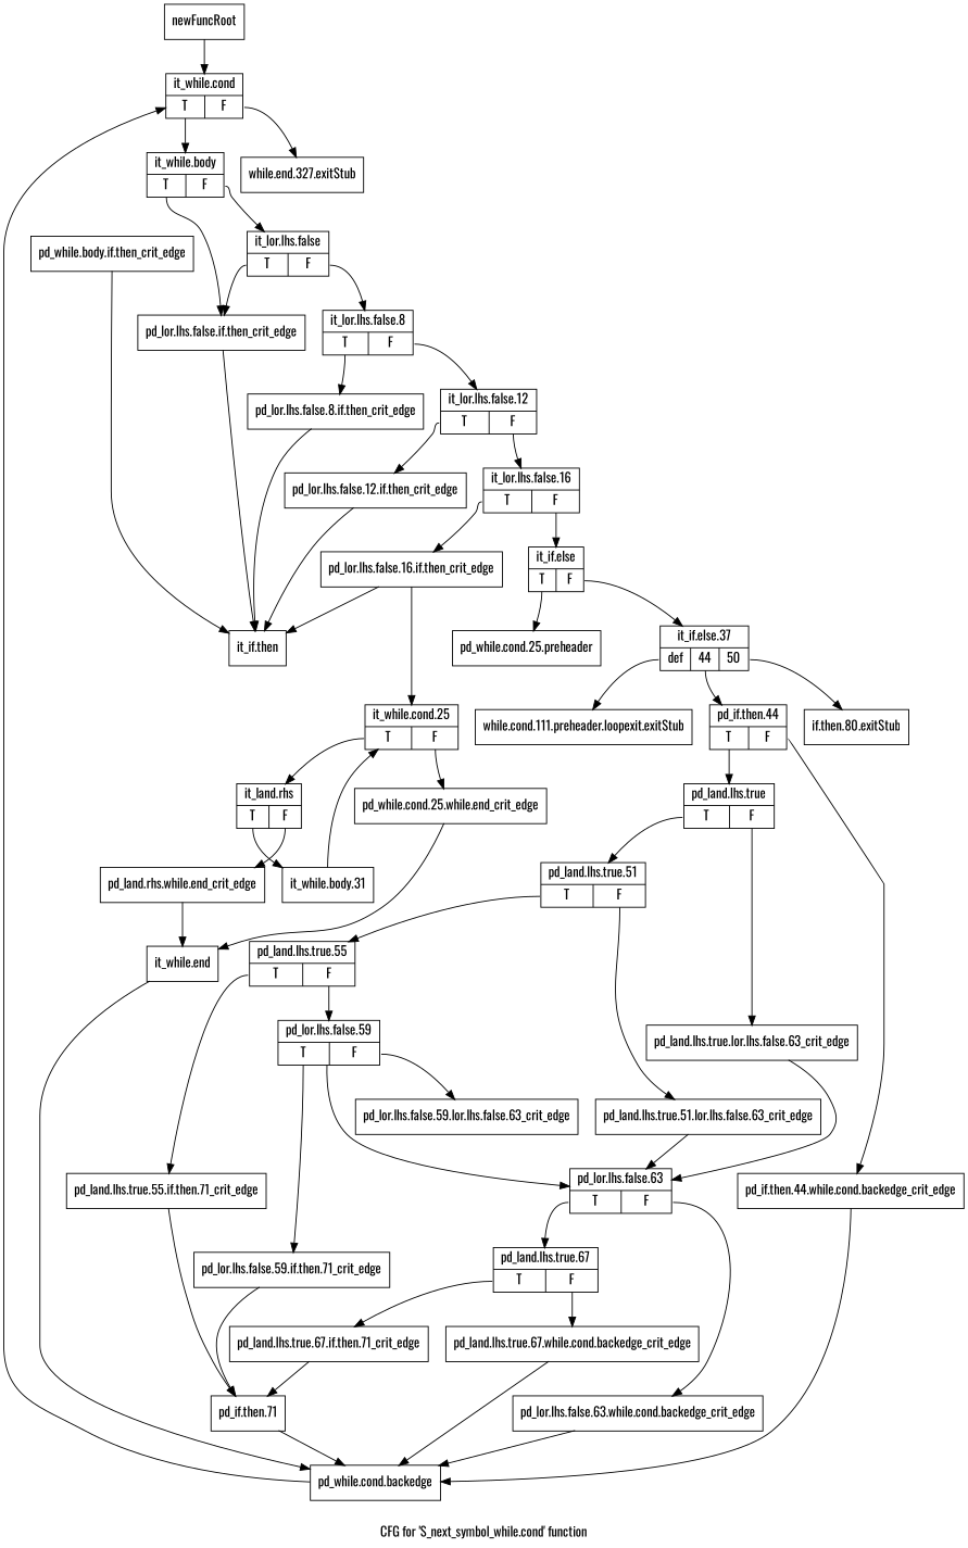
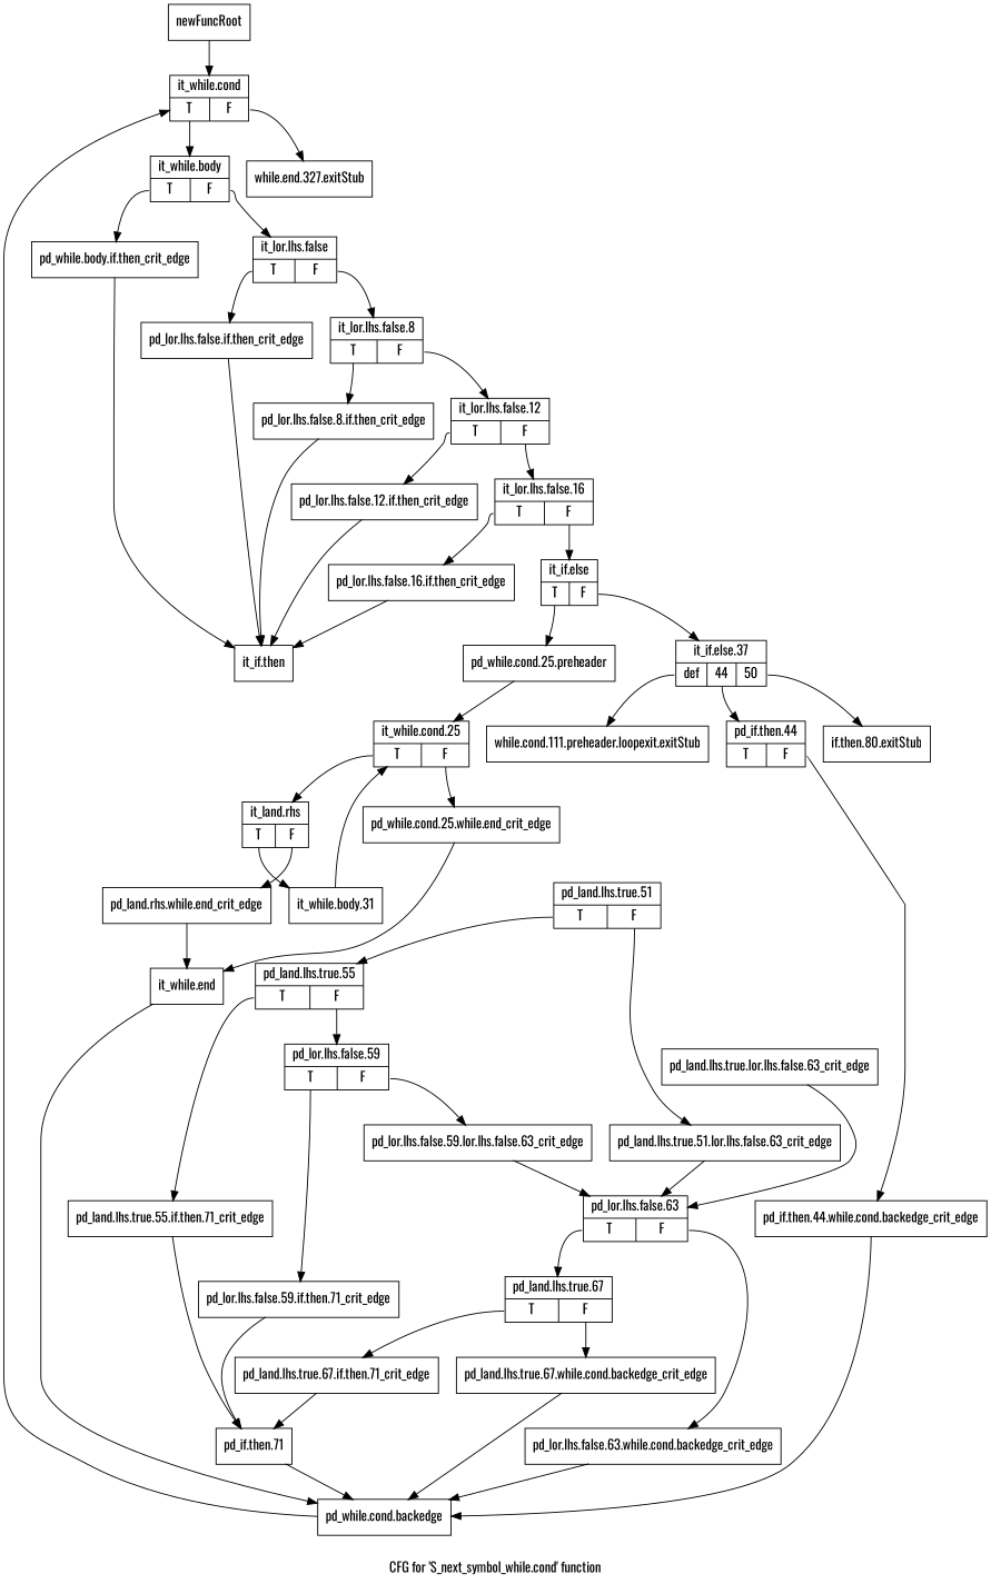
  digraph {
    fontname=Oswald
    label="CFG for 'S_next_symbol_while.cond' function"
    node [fontname=Oswald shape=record]
    edge [fontname=Oswald]
    n1 [label="{newFuncRoot}"]
    n2 [label="{it_while.cond|{<s0>T|<s1>F}}"]
    n3 [label="{while.end.327.exitStub}"]
    n4 [label="{it_while.body|{<s0>T|<s1>F}}"]
    n5 [label="{pd_while.body.if.then_crit_edge}"]
    n6 [label="{it_lor.lhs.false|{<s0>T|<s1>F}}"]
    n7 [label="{while.cond.111.preheader.loopexit.exitStub}"]
    n8 [label="{if.then.80.exitStub}"]
    n9 [label="{it_if.then}"]
    n10 [label="{pd_lor.lhs.false.if.then_crit_edge}"]
    n11 [label="{it_lor.lhs.false.8|{<s0>T|<s1>F}}"]
    n12 [label="{pd_lor.lhs.false.8.if.then_crit_edge}"]
    n13 [label="{it_lor.lhs.false.12|{<s0>T|<s1>F}}"]
    n14 [label="{pd_lor.lhs.false.12.if.then_crit_edge}"]
    n15 [label="{it_lor.lhs.false.16|{<s0>T|<s1>F}}"]
    n16 [label="{pd_lor.lhs.false.16.if.then_crit_edge}"]
    n17 [label="{it_if.else|{<s0>T|<s1>F}}"]
    n18 [label="{pd_while.cond.25.preheader}"]
    n19 [label="{it_if.else.37|{<s0>def|<s1>44|<s2>50}}"]
    n20 [label="{it_while.cond.25|{<s0>T|<s1>F}}"]
    n21 [label="{pd_if.then.44|{<s0>T|<s1>F}}"]
    n22 [label="{it_land.rhs|{<s0>T|<s1>F}}"]
    n23 [label="{pd_while.cond.25.while.end_crit_edge}"]
-   n24 [label="{pd_land.lhs.true|{<s0>T|<s1>F}}"]
    n25 [label="{pd_if.then.44.while.cond.backedge_crit_edge}"]
    n26 [label="{pd_land.lhs.true.51|{<s0>T|<s1>F}}"]
    n27 [label="{pd_land.lhs.true.lor.lhs.false.63_crit_edge}"]
    n28 [label="{pd_while.cond.backedge}"]
    n29 [label="{pd_land.lhs.true.55|{<s0>T|<s1>F}}"]
    n30 [label="{pd_land.lhs.true.51.lor.lhs.false.63_crit_edge}"]
    n31 [label="{pd_lor.lhs.false.63|{<s0>T|<s1>F}}"]
    n32 [label="{pd_land.lhs.true.55.if.then.71_crit_edge}"]
    n33 [label="{pd_lor.lhs.false.59|{<s0>T|<s1>F}}"]
    n34 [label="{pd_land.lhs.true.67|{<s0>T|<s1>F}}"]
    n35 [label="{pd_lor.lhs.false.63.while.cond.backedge_crit_edge}"]
    n36 [label="{pd_land.lhs.true.67.if.then.71_crit_edge}"]
    n37 [label="{pd_land.lhs.true.67.while.cond.backedge_crit_edge}"]
    n38 [label="{pd_if.then.71}"]
    n39 [label="{pd_lor.lhs.false.59.if.then.71_crit_edge}"]
    n40 [label="{pd_lor.lhs.false.59.lor.lhs.false.63_crit_edge}"]
    n41 [label="{it_while.body.31}"]
    n42 [label="{pd_land.rhs.while.end_crit_edge}"]
    n43 [label="{it_while.end}"]
    n1 -> n2
    n2 -> n3 [tailport=s1]
    n2 -> n4 [tailport=s0]
-   n4 -> n10 [tailport=s0]
+   n4 -> n5 [tailport=s0]
    n4 -> n6 [tailport=s1]
    n5 -> n9
    n6 -> n10 [tailport=s0]
    n6 -> n11 [tailport=s1]
    n10 -> n9
    n11 -> n12 [tailport=s0]
    n11 -> n13 [tailport=s1]
    n12 -> n9
    n13 -> n14 [tailport=s0]
    n13 -> n15 [tailport=s1]
    n14 -> n9
    n15 -> n16 [tailport=s0]
    n15 -> n17 [tailport=s1]
    n16 -> n9
    n17 -> n18 [tailport=s0]
    n17 -> n19 [tailport=s1]
-   n16 -> n20
+   n18 -> n20
    n19 -> n7 [tailport=s0]
    n19 -> n8 [tailport=s2]
    n19 -> n21 [tailport=s1]
    n20 -> n22 [tailport=s0]
    n20 -> n23 [tailport=s1]
-   n21 -> n24 [tailport=s0]
    n21 -> n25 [tailport=s1]
    n22 -> n41 [tailport=s0]
    n22 -> n42 [tailport=s1]
    n23 -> n43
-   n24 -> n26 [tailport=s0]
-   n24 -> n27 [tailport=s1]
    n25 -> n28
    n26 -> n29 [tailport=s0]
    n26 -> n30 [tailport=s1]
    n27 -> n31
    n28 -> n2
    n29 -> n32 [tailport=s0]
    n29 -> n33 [tailport=s1]
    n30 -> n31
    n31 -> n34 [tailport=s0]
    n31 -> n35 [tailport=s1]
    n32 -> n38
    n33 -> n39 [tailport=s0]
    n33 -> n40 [tailport=s1]
    n34 -> n36 [tailport=s0]
    n34 -> n37 [tailport=s1]
    n35 -> n28
    n36 -> n38
    n37 -> n28
    n38 -> n28
    n39 -> n38
-   n33 -> n31
+   n40 -> n31
    n41 -> n20
    n42 -> n43
    n43 -> n28
  }
